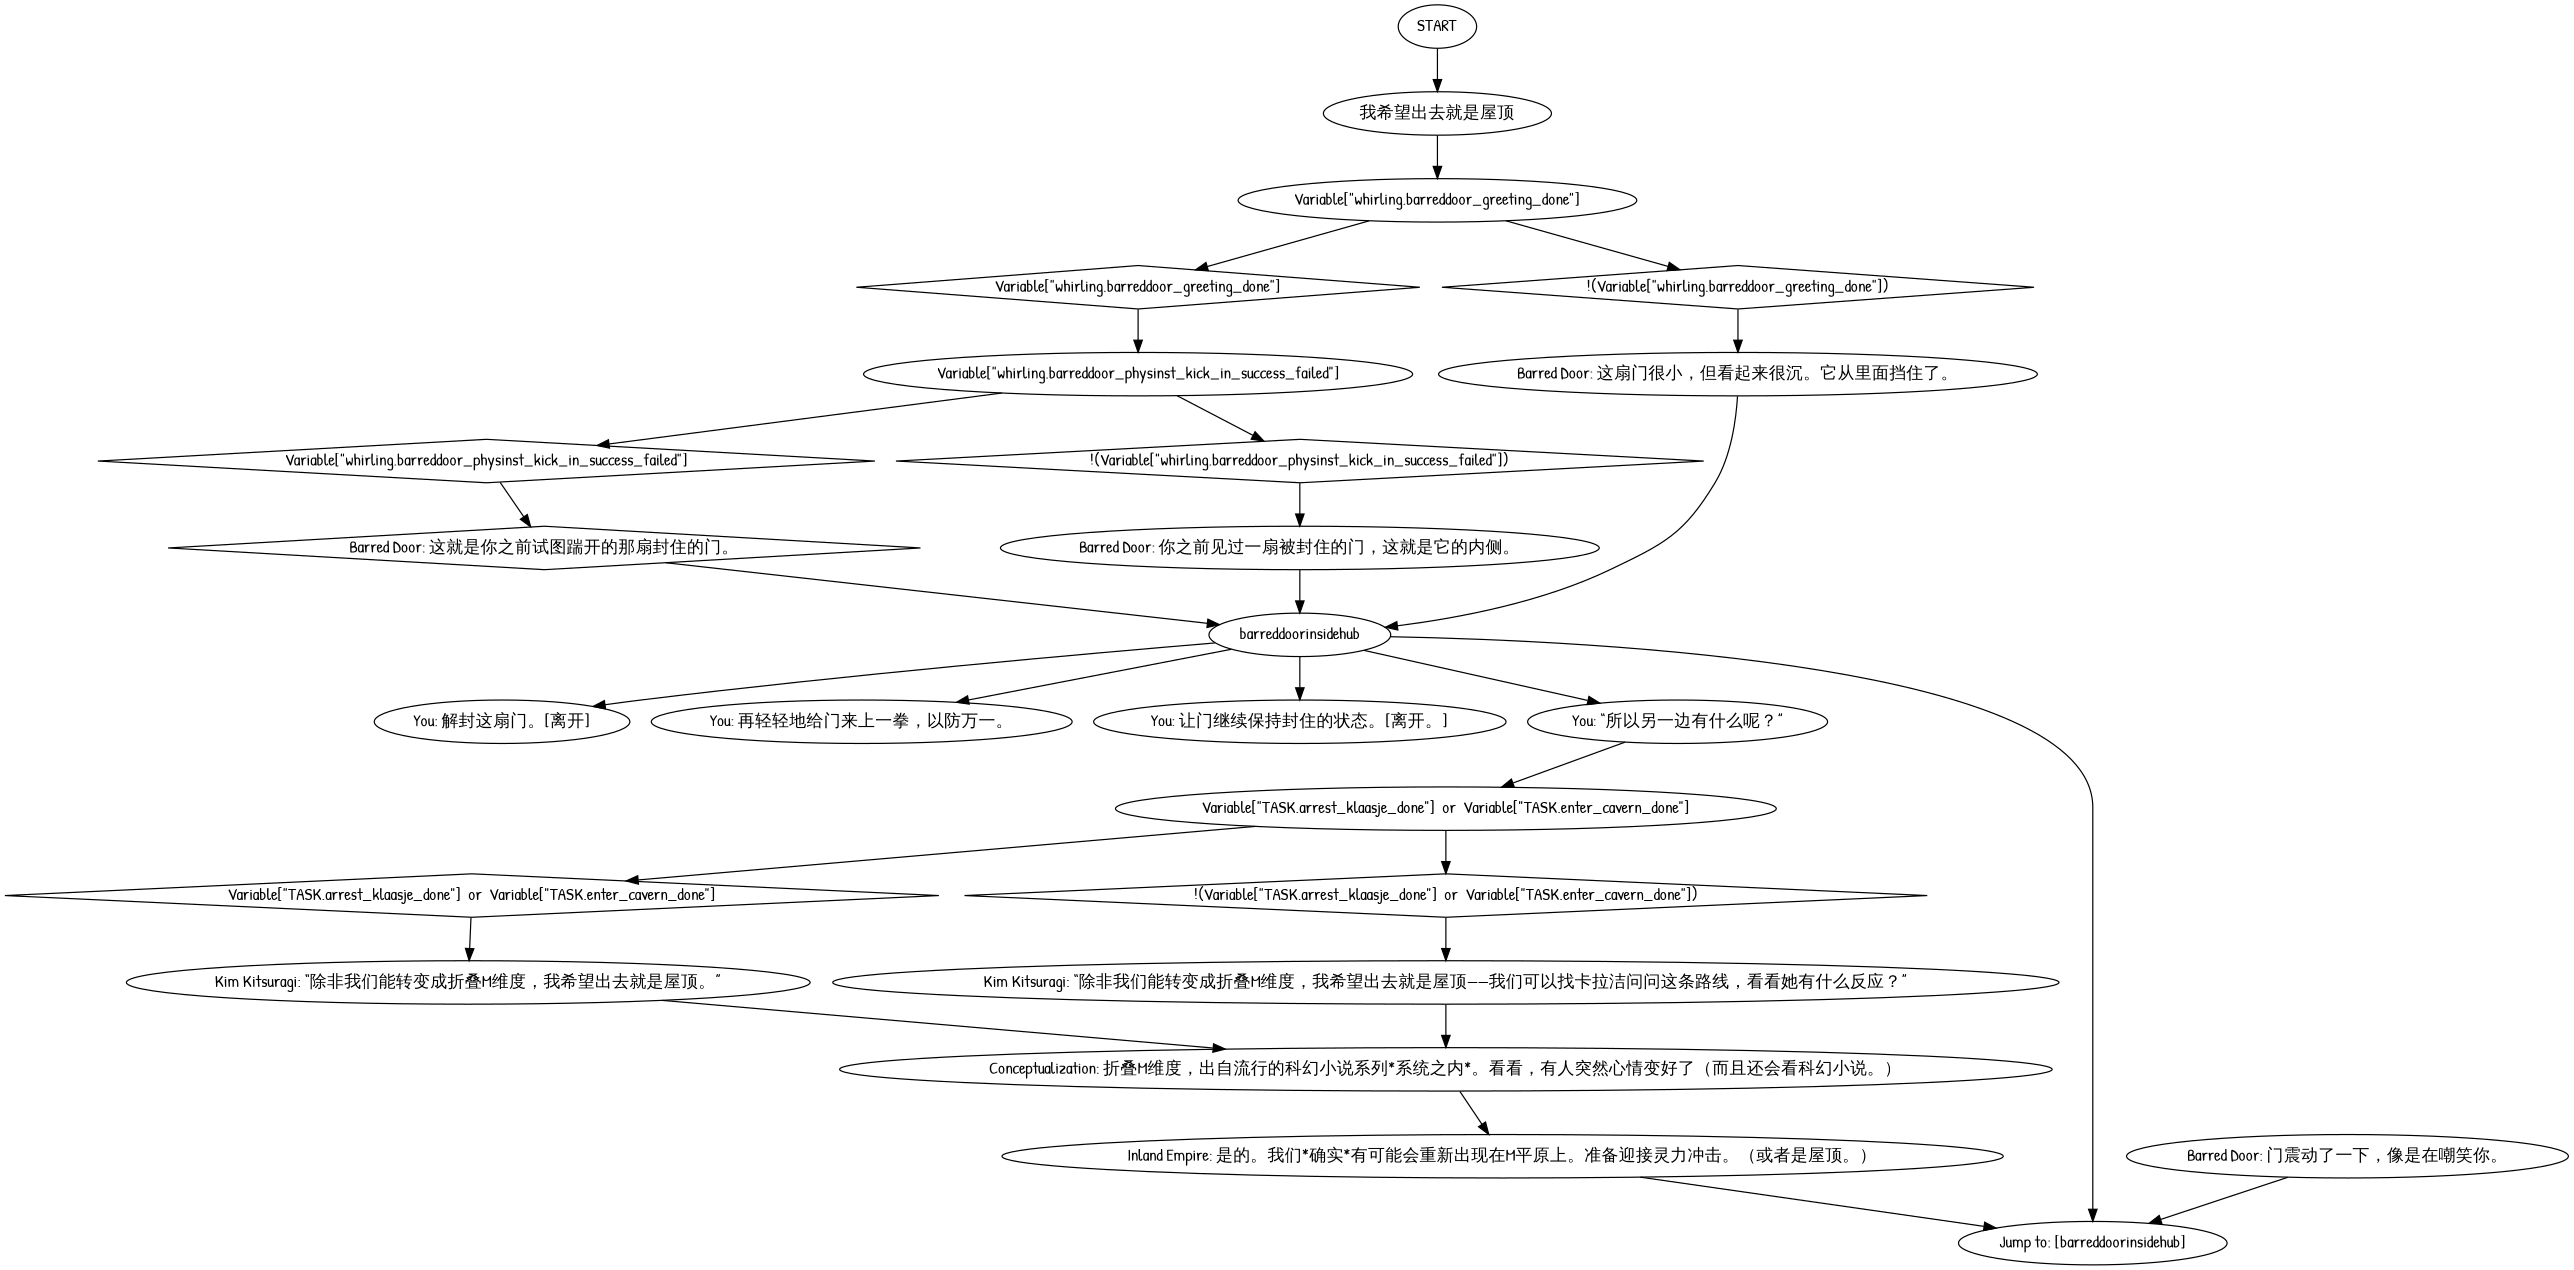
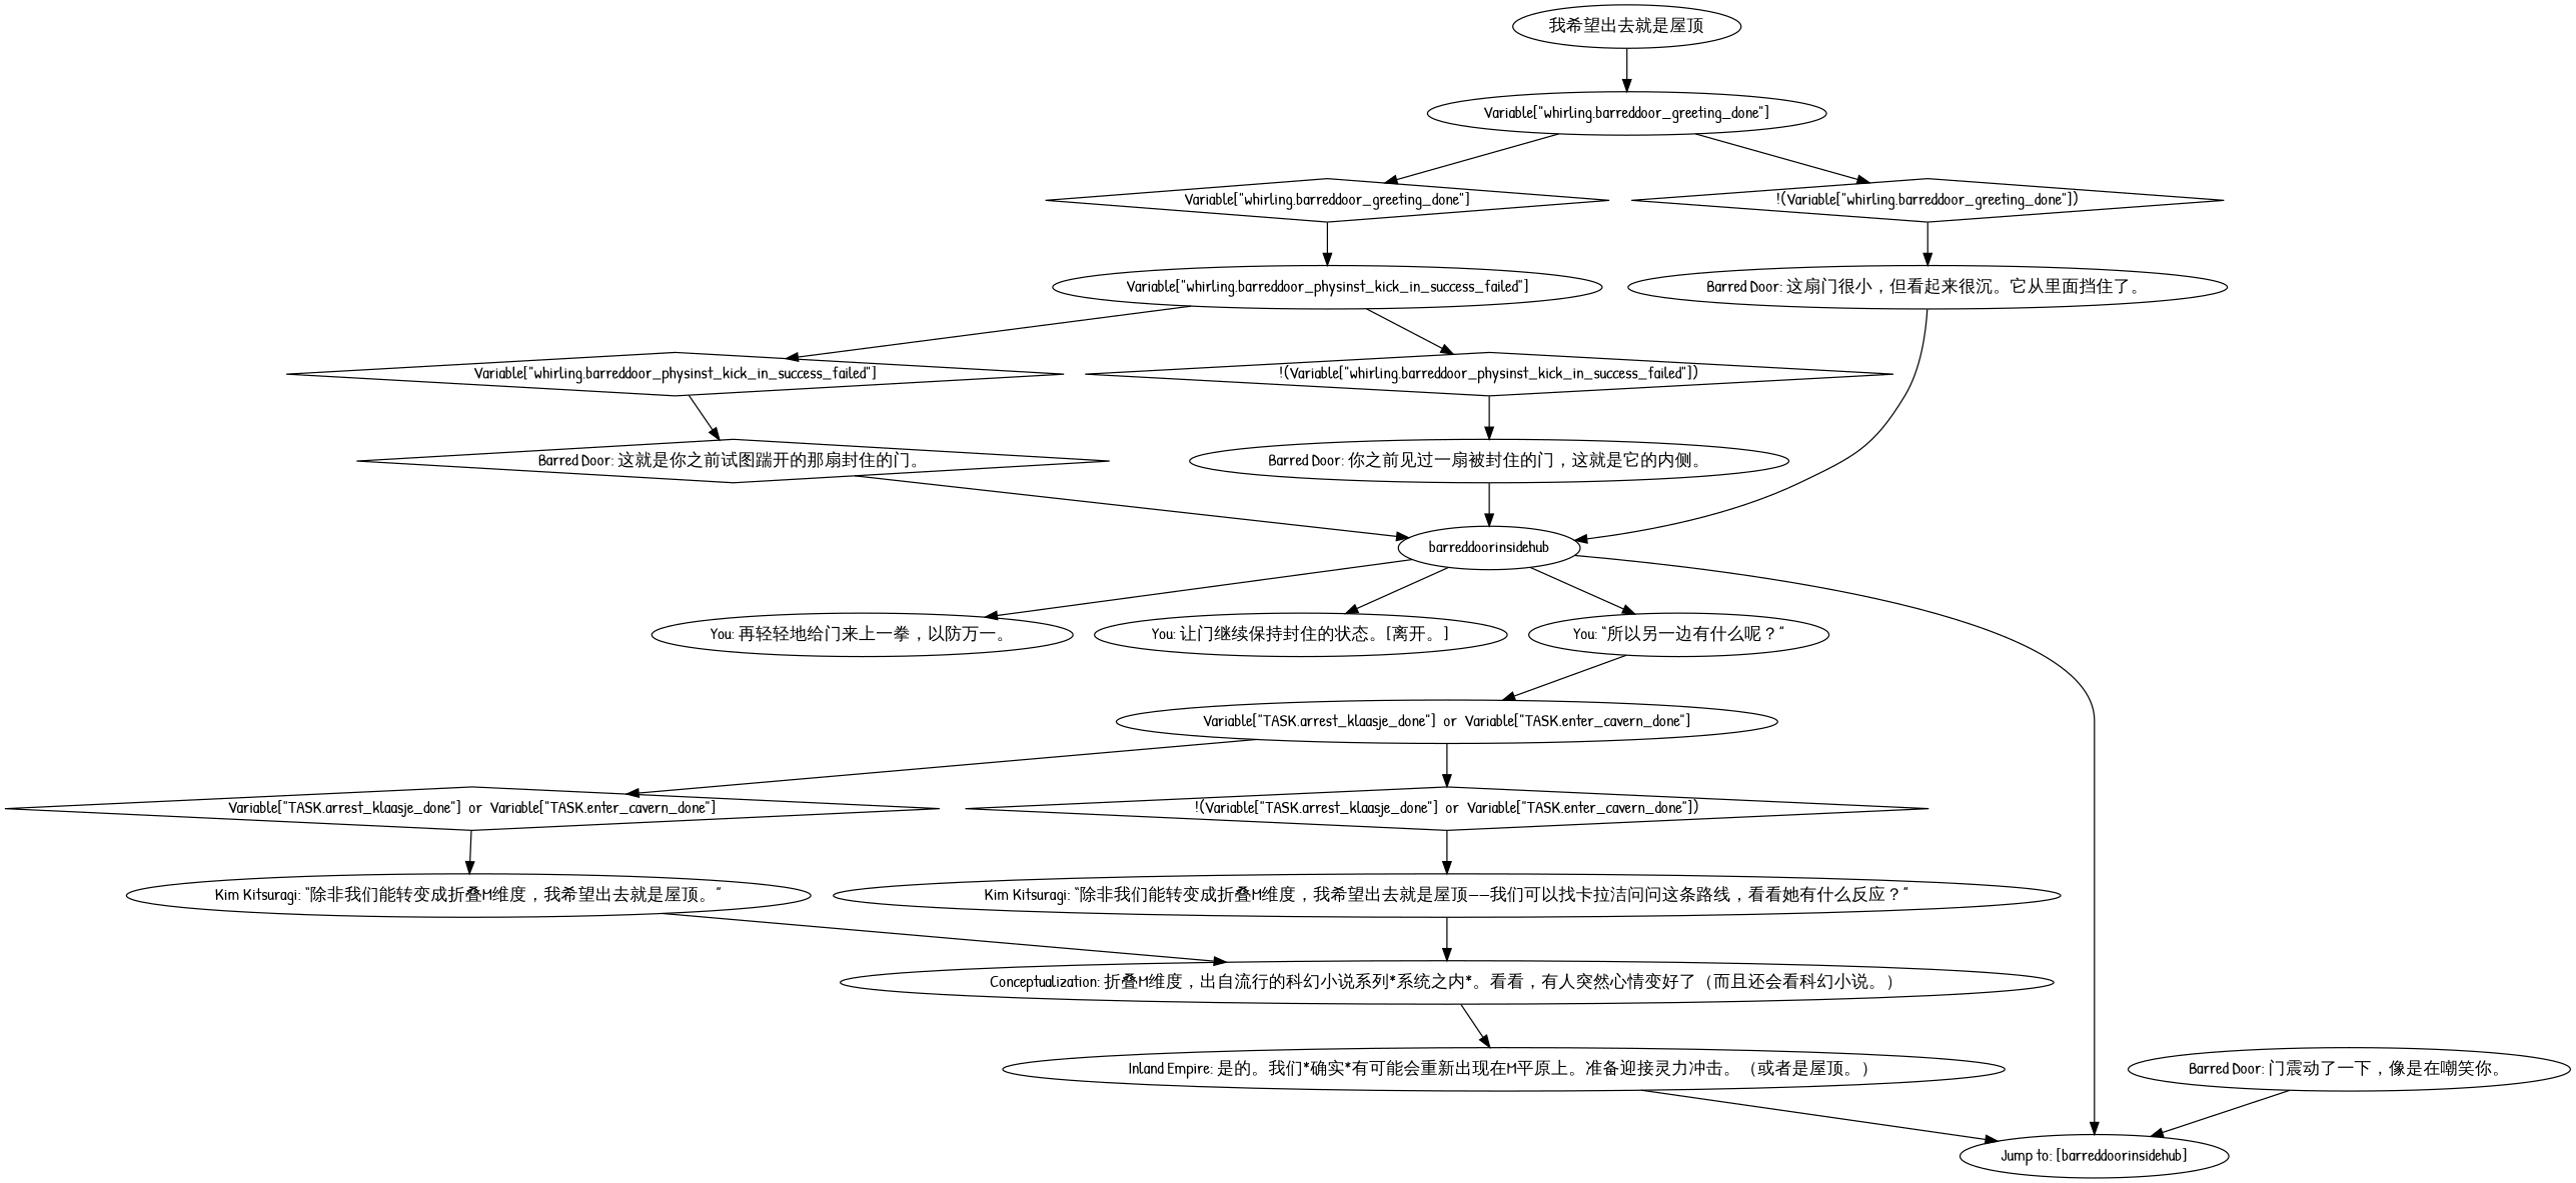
  digraph {
    fontname="Patrick Hand"
    node [fontname="Patrick Hand"]
    edge [fontname="Patrick Hand"]
-   n1 [label=START]
    n2 [label="我希望出去就是屋顶"]
    n3 [label="Variable[\"whirling.barreddoor_greeting_done\"]"]
    n4 [label="Variable[\"whirling.barreddoor_greeting_done\"]" shape=diamond]
    n5 [label="!(Variable[\"whirling.barreddoor_greeting_done\"])" shape=diamond]
    n6 [label="Barred Door: 你之前见过一扇被封住的门，这就是它的内侧。"]
    n7 [label=barreddoorinsidehub]
-   n8 [label="You: 解封这扇门。[离开]"]
    n9 [label="You: 再轻轻地给门来上一拳，以防万一。"]
    n10 [label="You: 让门继续保持封住的状态。[离开。]"]
    n11 [label="You: “所以另一边有什么呢？”"]
    n12 [label="Jump to: [barreddoorinsidehub]"]
    n13 [label="Variable[\"whirling.barreddoor_physinst_kick_in_success_failed\"]"]
    n14 [label="Barred Door: 这扇门很小，但看起来很沉。它从里面挡住了。"]
    n15 [label="Variable[\"whirling.barreddoor_physinst_kick_in_success_failed\"]" shape=diamond]
    n16 [label="!(Variable[\"whirling.barreddoor_physinst_kick_in_success_failed\"])" shape=diamond]
    n17 [label="Conceptualization: 折叠M维度，出自流行的科幻小说系列*系统之内*。看看，有人突然心情变好了（而且还会看科幻小说。）"]
    n18 [label="Inland Empire: 是的。我们*确实*有可能会重新出现在M平原上。准备迎接灵力冲击。（或者是屋顶。）"]
    n19 [label="Variable[\"TASK.arrest_klaasje_done\"]  or  Variable[\"TASK.enter_cavern_done\"]"]
    n20 [label="Barred Door: 门震动了一下，像是在嘲笑你。"]
    n21 [label="Variable[\"TASK.arrest_klaasje_done\"]  or  Variable[\"TASK.enter_cavern_done\"]" shape=diamond]
    n22 [label="!(Variable[\"TASK.arrest_klaasje_done\"]  or  Variable[\"TASK.enter_cavern_done\"])" shape=diamond]
    n23 [label="Kim Kitsuragi: “除非我们能转变成折叠M维度，我希望出去就是屋顶。”"]
    n24 [label="Kim Kitsuragi: “除非我们能转变成折叠M维度，我希望出去就是屋顶——我们可以找卡拉洁问问这条路线，看看她有什么反应？”"]
    n25 [label="Barred Door: 这就是你之前试图踹开的那扇封住的门。" shape=diamond]
-   n1 -> n2
    n2 -> n3
    n3 -> n4
    n3 -> n5
    n4 -> n13
    n5 -> n14
    n6 -> n7
-   n7 -> n8
    n7 -> n9
    n7 -> n10
    n7 -> n11
    n7 -> n12
    n11 -> n19
    n13 -> n15
    n13 -> n16
    n14 -> n7
    n15 -> n25
    n16 -> n6
    n17 -> n18
    n18 -> n12
    n19 -> n21
    n19 -> n22
    n20 -> n12
    n21 -> n23
    n22 -> n24
    n23 -> n17
    n24 -> n17
    n25 -> n7
  }
